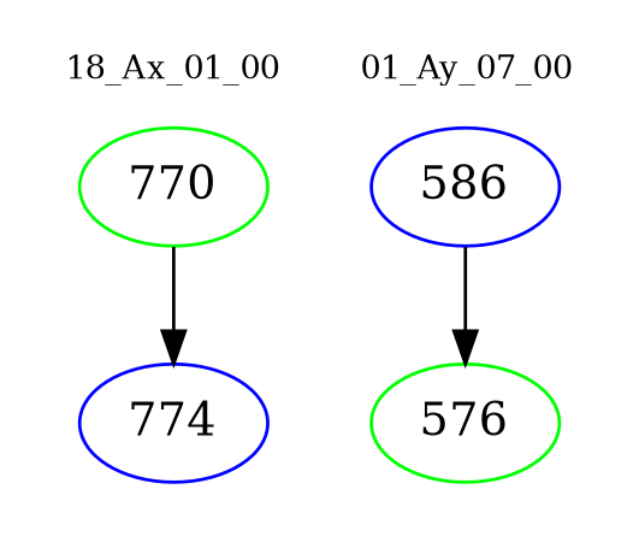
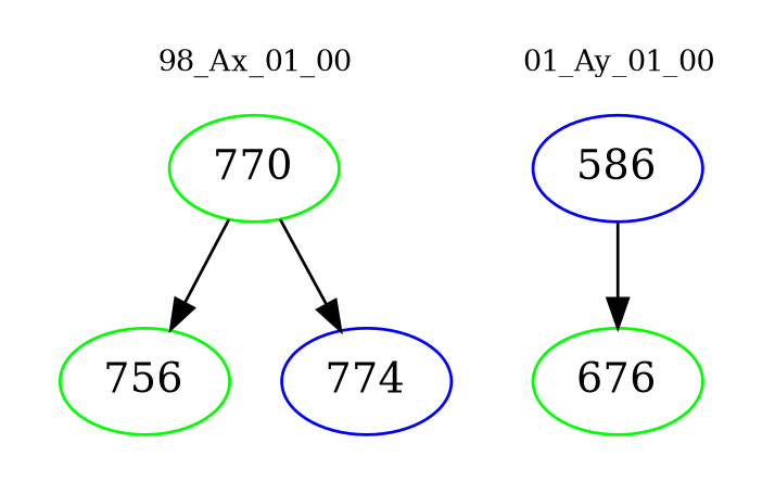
  digraph {
    node [color=green]
    edge [color=black]
    n1 [label=770]
+   n2 [label=756]
    n3 [color=blue label=774]
    n4 [color=blue label=586]
-   n5 [label=576]
+   n5 [label=676]
    subgraph cluster_1 {
      color=white
      fontsize=10
-     label="18_Ax_01_00"
+     label="98_Ax_01_00"
      n1
+     n2
      n3
    }
    subgraph cluster_2 {
      color=white
      fontsize=10
-     label="01_Ay_07_00"
+     label="01_Ay_01_00"
      n4
      n5
    }
+   n1 -> n2
    n1 -> n3
    n4 -> n5
  }
